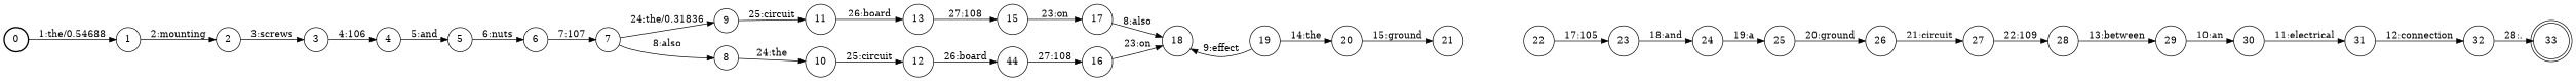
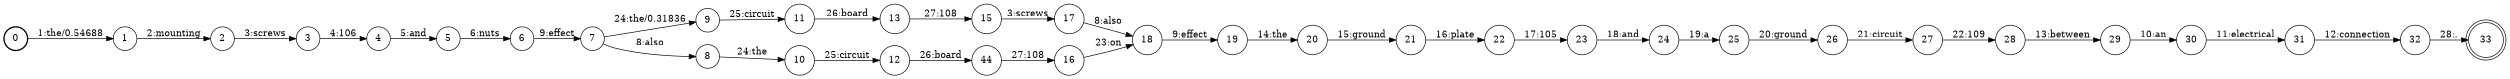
  digraph {
    nodesep=0.25
    rankdir=LR
    ranksep=0.4
    node [fontsize=14 shape=circle style=solid]
    edge [fontsize=14]
    n1 [label=0 style=bold]
    n2 [label=1]
    n3 [label=2]
    n4 [label=3]
    n5 [label=4]
    n6 [label=5]
    n7 [label=6]
    n8 [label=7]
    n9 [label=9]
    n10 [label=8]
    n11 [label=11]
    n12 [label=10]
    n13 [label=13]
    n14 [label=12]
    n15 [label=44]
    n16 [label=15]
    n17 [label=16]
    n18 [label=17]
    n19 [label=18]
    n20 [label=19]
    n21 [label=20]
    n22 [label=21]
    n23 [label=22]
    n24 [label=23]
    n25 [label=24]
    n26 [label=25]
    n27 [label=26]
    n28 [label=27]
    n29 [label=28]
    n30 [label=29]
    n31 [label=30]
    n32 [label=31]
    n33 [label=32]
    n34 [label=33 shape=doublecircle]
    n1 -> n2 [label="1:the/0.54688"]
    n2 -> n3 [label="2:mounting"]
    n3 -> n4 [label="3:screws"]
    n4 -> n5 [label="4:106"]
    n5 -> n6 [label="5:and"]
    n6 -> n7 [label="6:nuts"]
-   n7 -> n8 [label="7:107"]
+   n7 -> n8 [label="9:effect"]
    n8 -> n9 [label="24:the/0.31836"]
    n8 -> n10 [label="8:also"]
    n9 -> n11 [label="25:circuit"]
    n10 -> n12 [label="24:the"]
    n11 -> n13 [label="26:board"]
    n12 -> n14 [label="25:circuit"]
    n13 -> n16 [label="27:108"]
    n14 -> n15 [label="26:board"]
    n15 -> n17 [label="27:108"]
-   n16 -> n18 [label="23:on"]
+   n16 -> n18 [label="3:screws"]
    n17 -> n19 [label="23:on"]
    n18 -> n19 [label="8:also"]
-   n20 -> n19 [label="9:effect"]
+   n19 -> n20 [label="9:effect"]
    n20 -> n21 [label="14:the"]
    n21 -> n22 [label="15:ground"]
+   n22 -> n23 [label="16:plate"]
    n23 -> n24 [label="17:105"]
    n24 -> n25 [label="18:and"]
    n25 -> n26 [label="19:a"]
    n26 -> n27 [label="20:ground"]
    n27 -> n28 [label="21:circuit"]
    n28 -> n29 [label="22:109"]
    n29 -> n30 [label="13:between"]
    n30 -> n31 [label="10:an"]
    n31 -> n32 [label="11:electrical"]
    n32 -> n33 [label="12:connection"]
    n33 -> n34 [label="28:."]
  }
